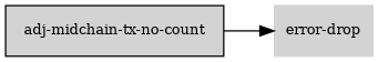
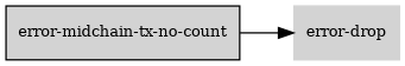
  digraph {
    rankdir=LR
    node [fillcolor=lightgray fontcolor=black fontsize=10 shape=box style=filled]
-   "adj-midchain-tx-no-count" [color=black]
+   "adj-midchain-tx-no-count" [color=black label="error-midchain-tx-no-count"]
    "error-drop" [color=lightgray]
    "adj-midchain-tx-no-count" -> "error-drop" [fontsize=8]
  }
